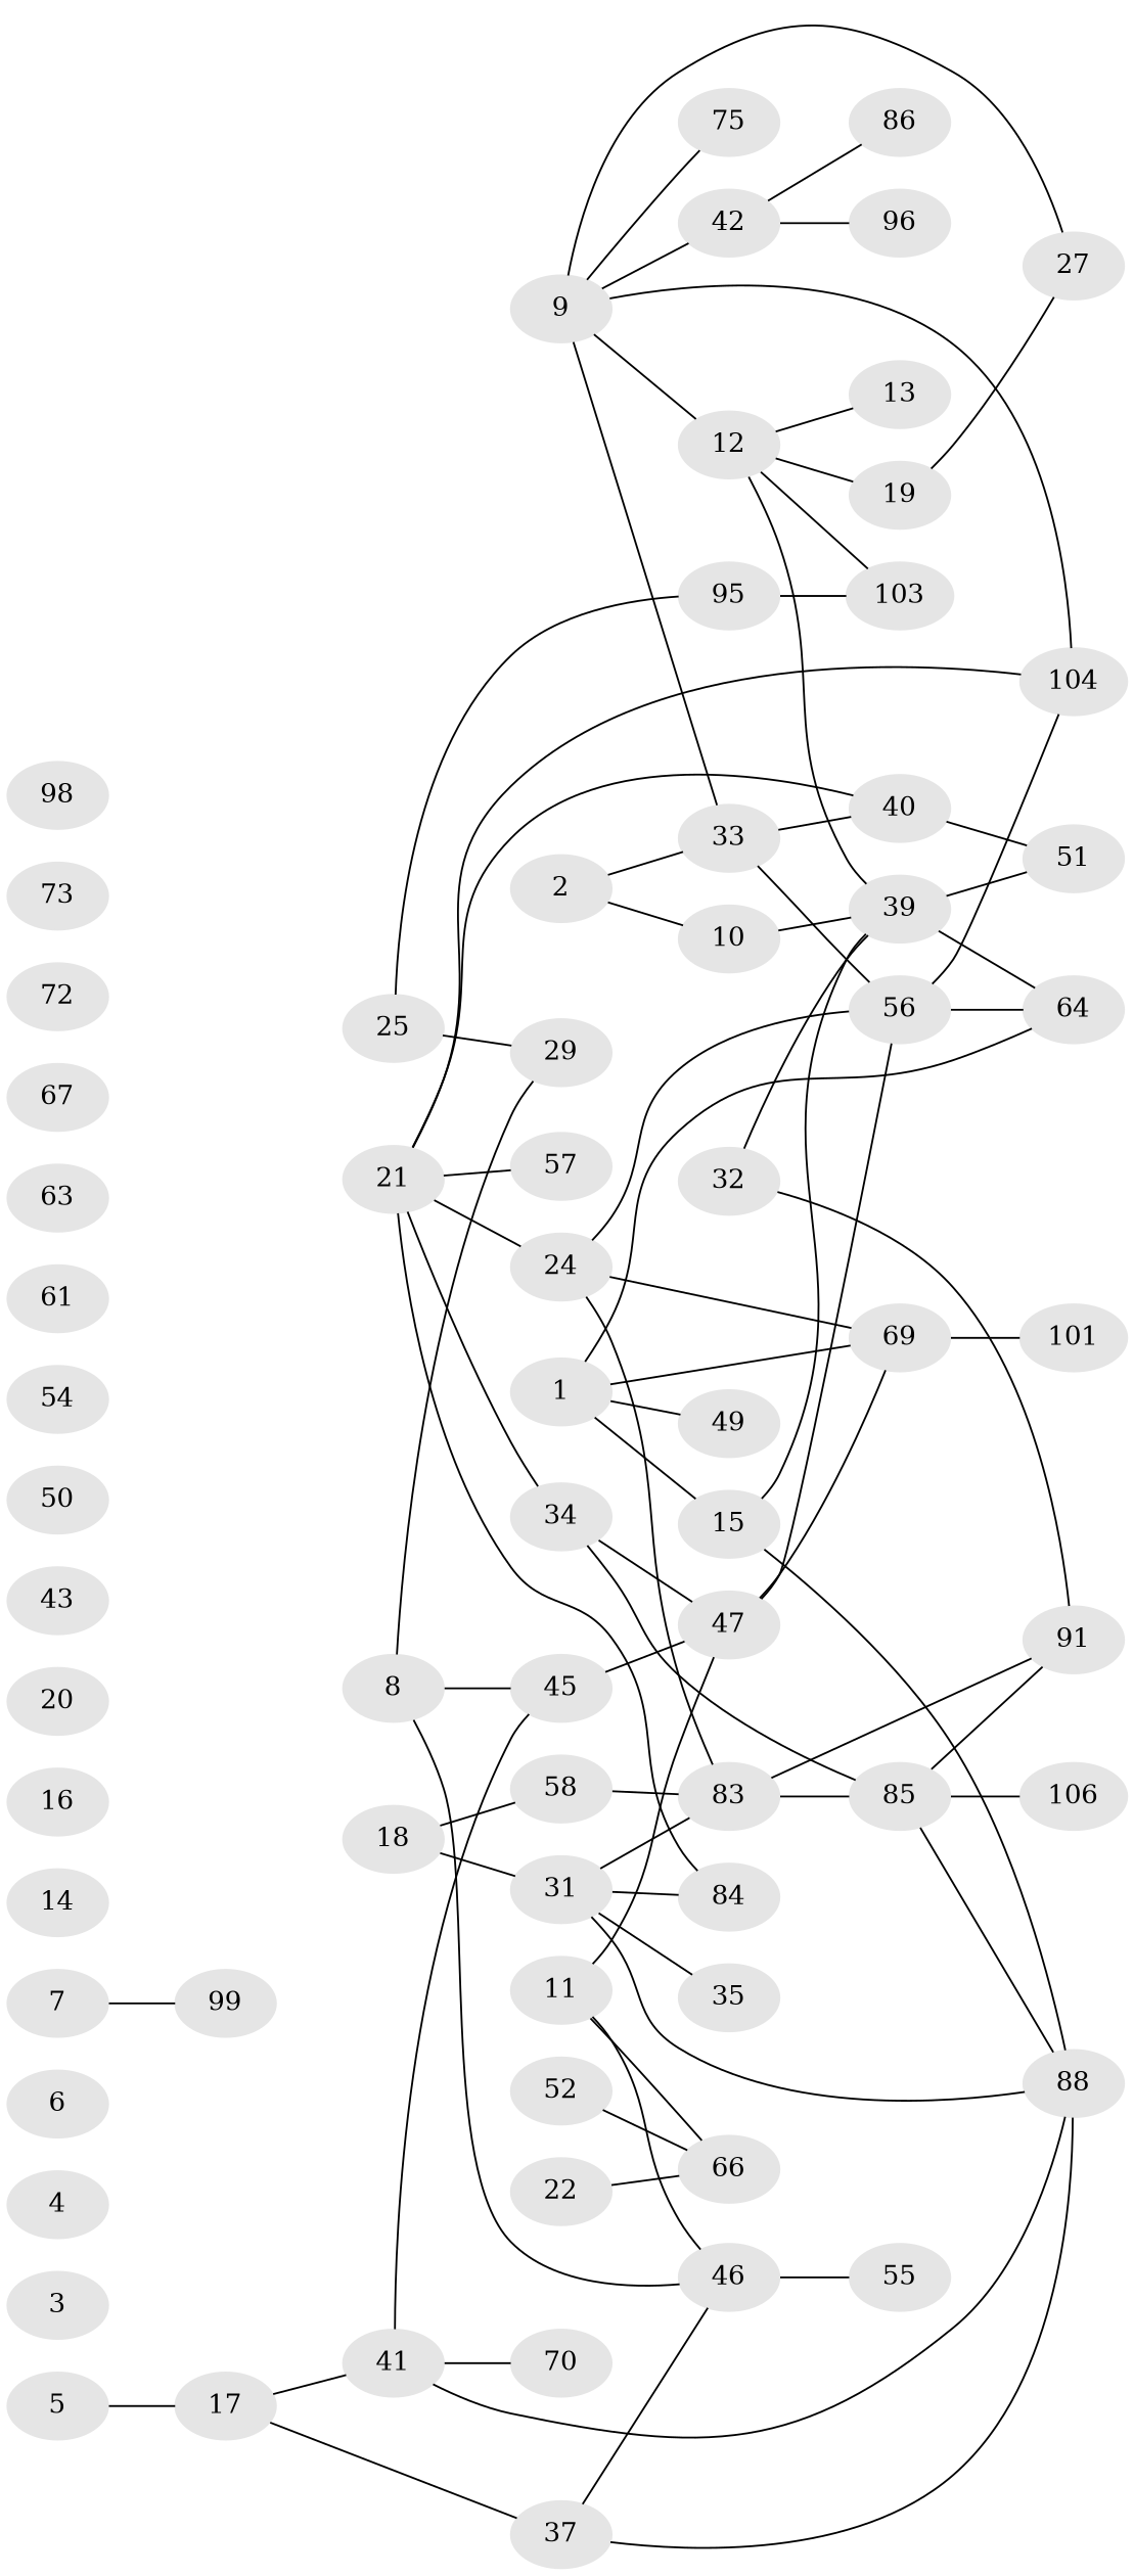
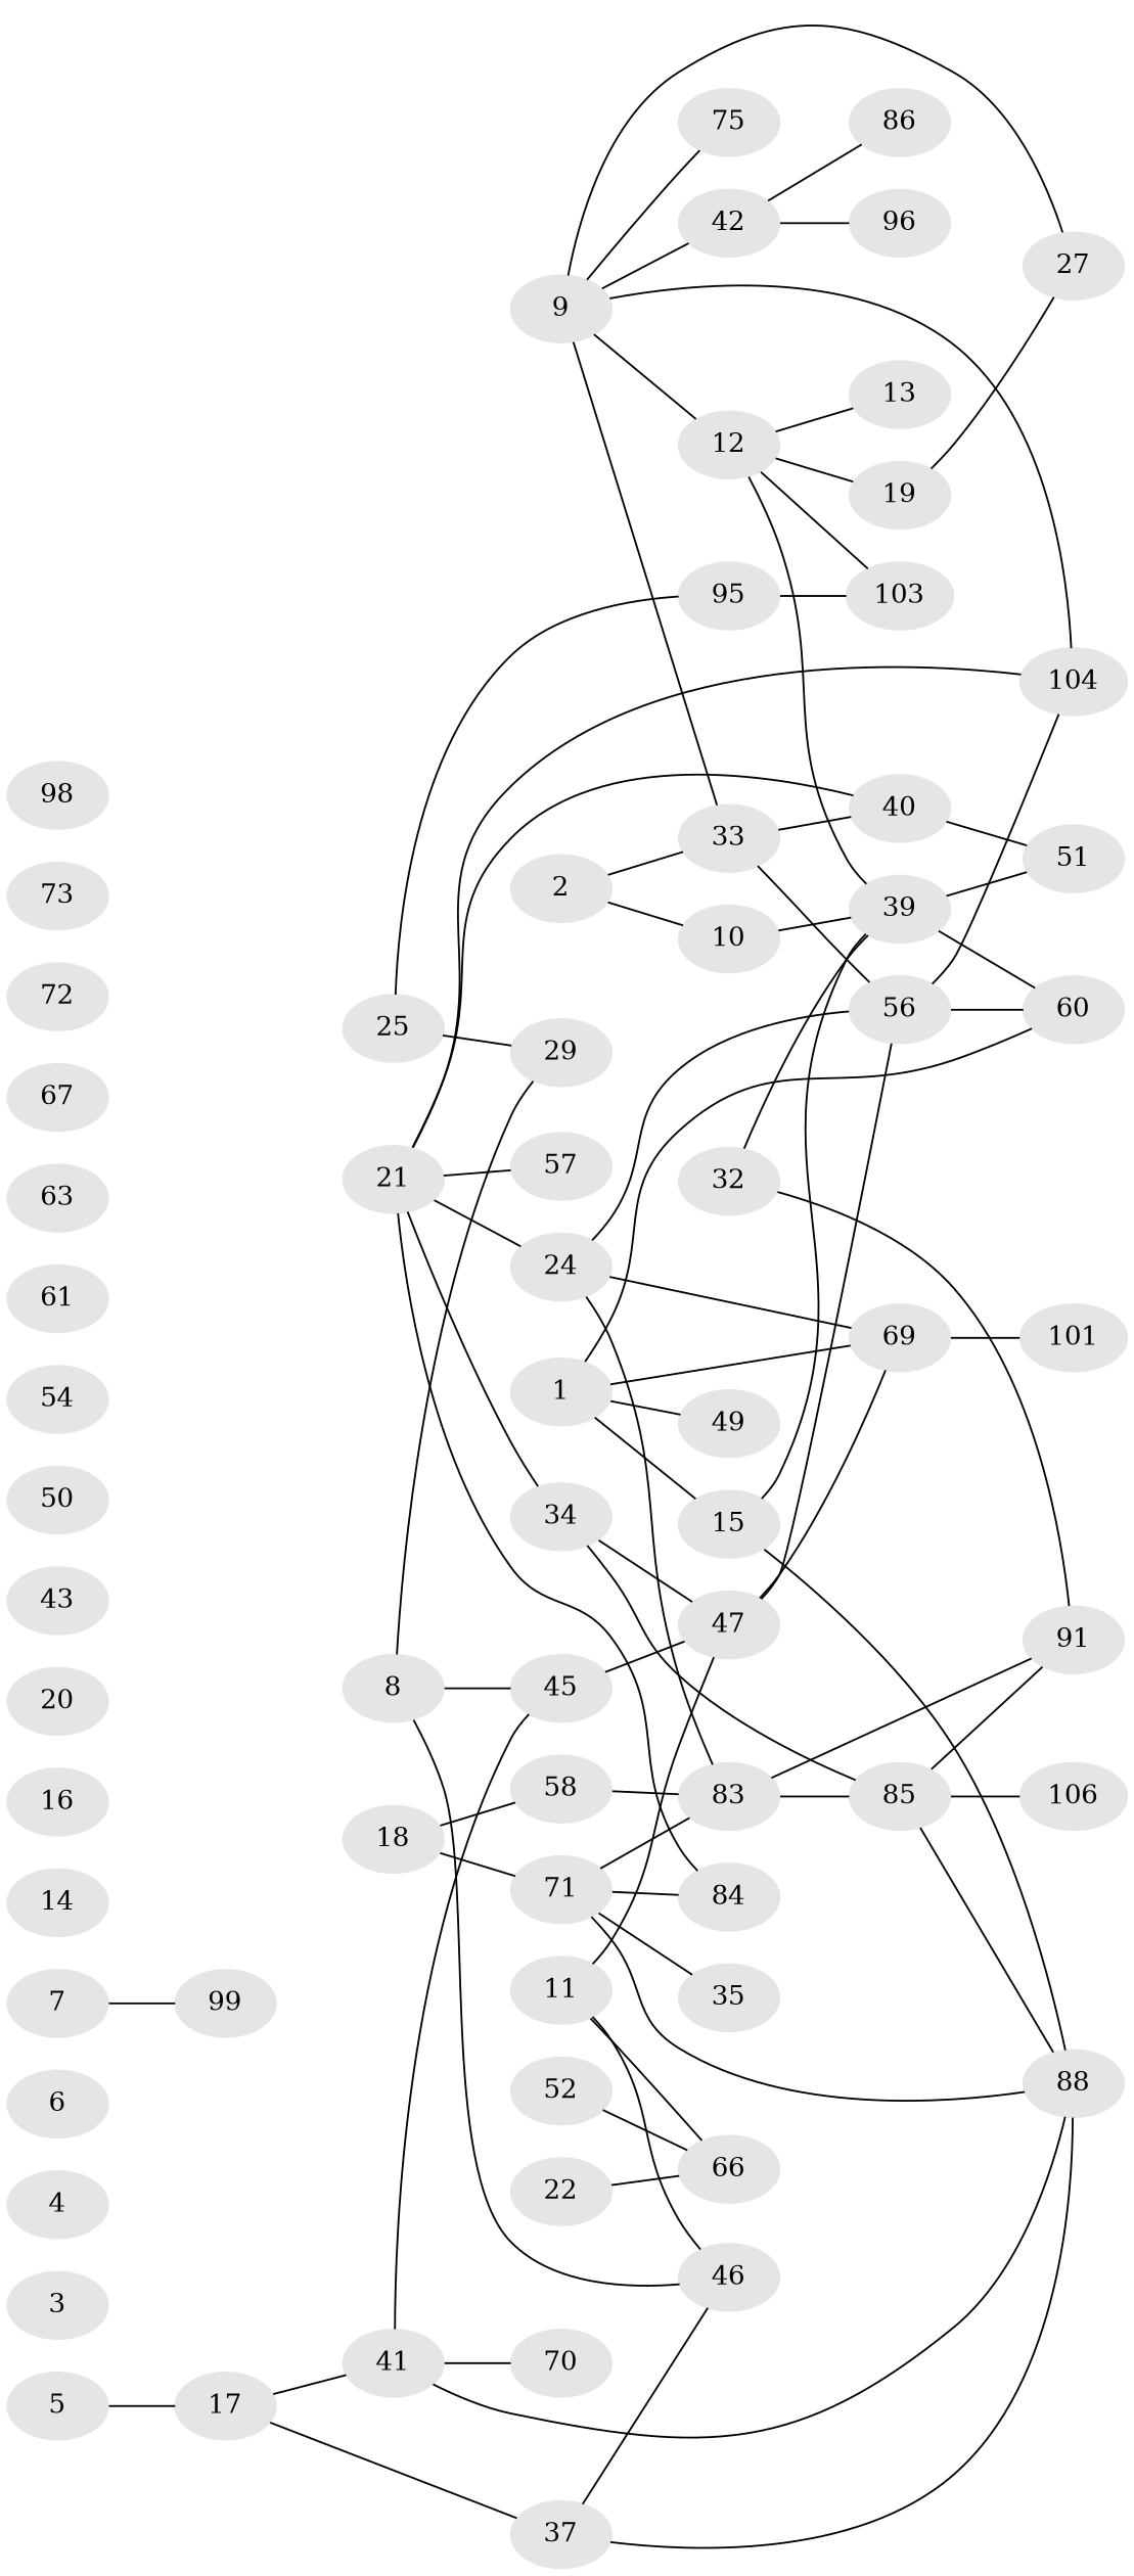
  graph {
    rankdir=LR
    node [color=gray90 style=filled]
    1 [super="+28"]
    15
    49
    n4 [label=69 super="+107"]
-   64
+   64 [label=60]
    39 [super="+65"]
    88 [super="+94"]
    101
    10 [super="+26"]
    2
    33 [super="+36"]
    40
    56 [super="+68"]
    3
    4
    5 [super="+38"]
    17
    37 [super="+89"]
    41 [super="+82"]
    6 [super="+71"]
    7 [super="+44"]
    99
    8 [super="+80"]
    29
    45 [super="+105"]
    46 [super="+93"]
    47 [super="+74"]
-   55
    9 [super="+102"]
    12 [super="+81"]
    27 [super="+30"]
    42 [super="+78"]
    75 [super="+79"]
    104
    13
    19 [super="+23"]
    103
    86
    96
    51 [super="+87"]
    11 [super="+59"]
    66 [super="+97"]
    14
    16
    70
-   31 [super="+53"]
+   31 [super="+53" label=71]
    84
    83 [super="+92"]
    35 [super="+90"]
    18
    58
    20
    21 [super="+60"]
    24 [super="+69"]
    34
    57 [super="+76"]
    85 [super="+108"]
    22
    91
    25 [super="+48"]
    95
    32 [super="+77"]
    106
    43
    50
    52
    54
    61
    63
    67
    72
    73
    98 [super="+100"]
    1 -- 15
    1 -- 49
    1 -- n4
    1 -- 64
    15 -- 39
    15 -- 88
    n4 -- 101
    39 -- 64
    39 -- 51
    10 -- 39
    2 -- 10
    2 -- 33
    33 -- 40
    33 -- 56
    40 -- 51
    56 -- 64
    56 -- 104
    5 -- 17
    17 -- 37
    17 -- 41
    37 -- 88
    37 -- 46
    41 -- 88
    41 -- 45 [weight=2]
    41 -- 70
    7 -- 99
    8 -- 29
    8 -- 45
    8 -- 46
    45 -- 47
-   46 -- 55
    47 -- n4
    47 -- 56
    9 -- 33
    9 -- 12 [weight=2]
    9 -- 27
    9 -- 42
    9 -- 75
    9 -- 104
    12 -- 39
    12 -- 13
    12 -- 19
    12 -- 103
    42 -- 86
    42 -- 96
    19 -- 27
    11 -- 46
    11 -- 47
    11 -- 66
    31 -- 88
    31 -- 84
    31 -- 83
    31 -- 35
    83 -- 85
    83 -- 91
    18 -- 31
    18 -- 58
    58 -- 83
    21 -- 40
    21 -- 104
    21 -- 84
    21 -- 24
    21 -- 34
    21 -- 57
    24 -- n4
    24 -- 56
    24 -- 83
    34 -- 47
    34 -- 85
    85 -- 88
    85 -- 91
    85 -- 106
    22 -- 66
    25 -- 29
    25 -- 95
    95 -- 103
    32 -- 39
    32 -- 91
    52 -- 66
  }
